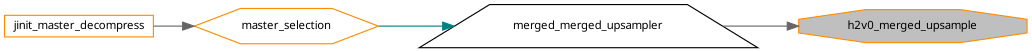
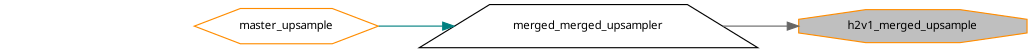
  digraph {
    fontname="Noto Sans"
    rankdir=RL
    node [color=darkorange fontname="Noto Sans" fontsize=10]
    edge [color=gray40 dir=back fontname="Noto Sans" fontsize=10 labelfontname=Helvetica labelfontsize=10 style=solid]
-   n1 [fillcolor=grey75 fontcolor=black height=0.2 label=h2v0_merged_upsample shape=octagon style=filled width=0.4]
+   n1 [fillcolor=grey75 fontcolor=black height=0.2 label=h2v1_merged_upsample shape=octagon style=filled width=0.4]
    n2 [color=black height=0.2 label=merged_merged_upsampler shape=trapezium width=0.4]
-   n3 [height=0.2 label=master_selection shape=hexagon width=0.4]
-   n4 [height=0.2 label=jinit_master_decompress shape=box width=0.4]
+   n3 [height=0.2 label=master_upsample shape=hexagon width=0.4]
    n1 -> n2
    n2 -> n3 [color=teal]
-   n3 -> n4
  }
